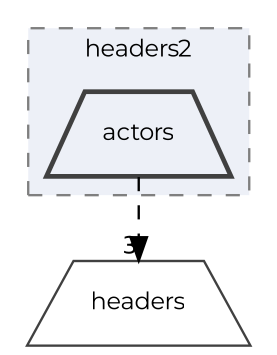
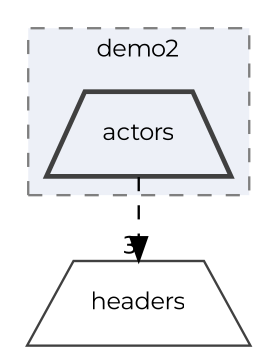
  digraph {
    compound=true
    fontname=Montserrat
    node [color=grey25 fillcolor="#edf0f7" fontname=Montserrat fontsize=10 shape=trapezium]
    n1 [label=actors style="filled,bold,"]
    n2 [label=headers]
    subgraph cluster_1 {
      bgcolor="#edf0f7"
      fontsize=10
-     label=headers2
+     label=demo2
      pencolor=grey50
      style="filled,dashed,"
      n1
    }
    n1 -> n2 [fontname=Montserrat fontsize=10 headlabel=3 labeldistance=1.5 labelfontname=Helvetica labelfontsize=10 style=dashed]
  }
